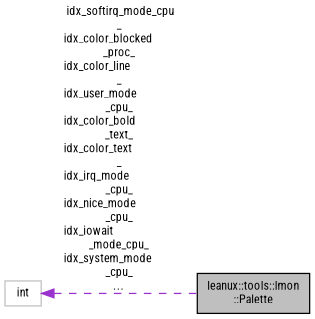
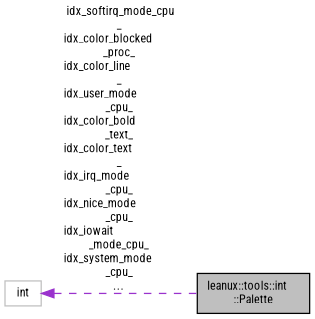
  digraph {
    rankdir=LR
    fontname="Roboto Condensed"
    node [fontname="Roboto Condensed" fontsize=10 shape=record]
-   n1 [color=black fillcolor=grey75 fontcolor=black height=0.2 label="leanux::tools::lmon\l::Palette" style=filled width=0.4]
+   n1 [color=black fillcolor=grey75 fontcolor=black height=0.2 label="leanux::tools::int\l::Palette" style=filled width=0.4]
    n2 [color=grey75 height=0.2 label=int width=0.4]
    n2 -> n1 [color=darkorchid3 dir=back fontname="Roboto Condensed" fontsize=10 label=" idx_softirq_mode_cpu\l_\nidx_color_blocked\l_proc_\nidx_color_line\l_\nidx_user_mode\l_cpu_\nidx_color_bold\l_text_\nidx_color_text\l_\nidx_irq_mode\l_cpu_\nidx_nice_mode\l_cpu_\nidx_iowait\l_mode_cpu_\nidx_system_mode\l_cpu_\n..." labelfontname=Helvetica labelfontsize=10 style=dashed]
  }
